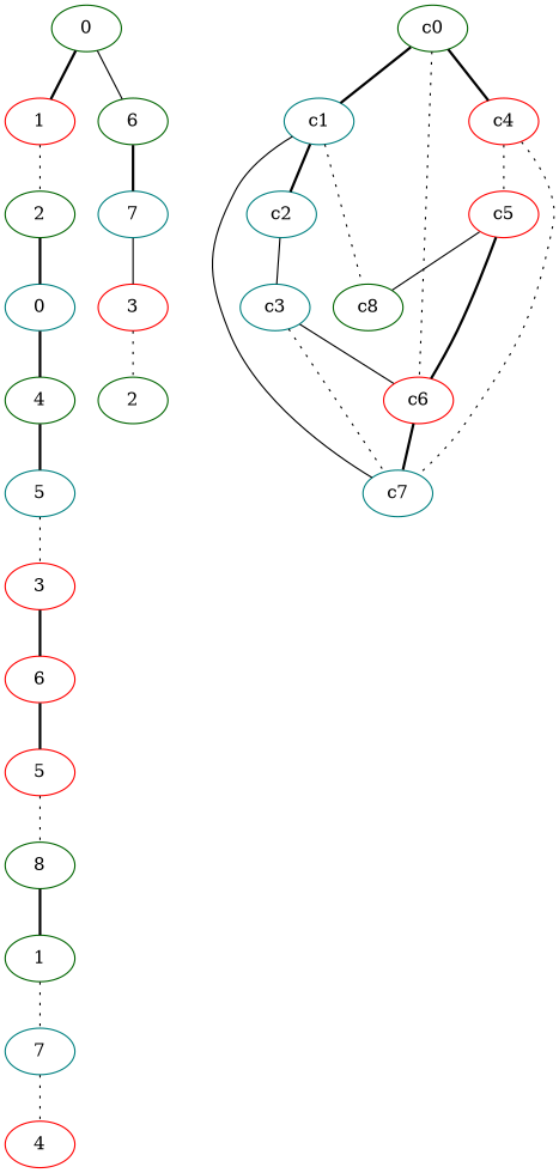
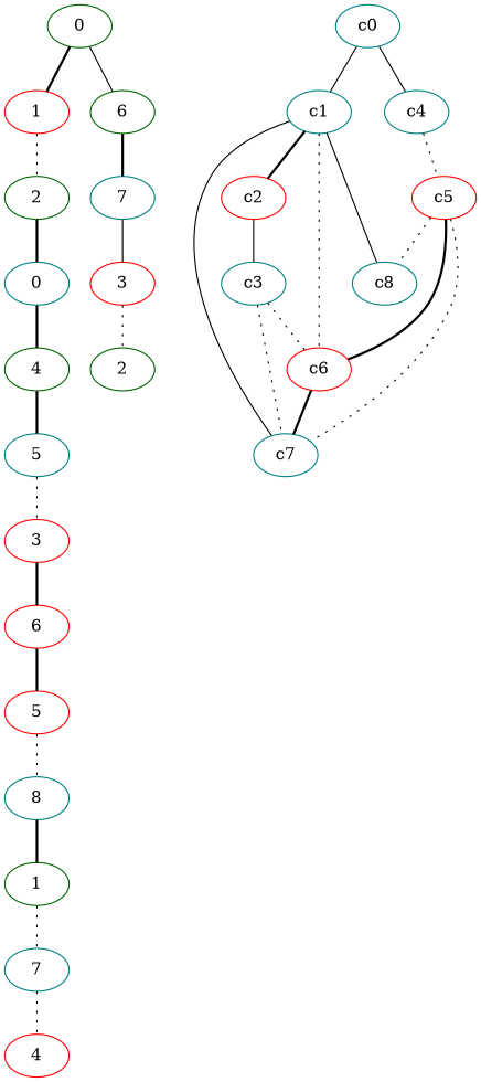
  graph {
    node [color=teal]
    edge [style=dotted]
    n1 [color=darkgreen label=0]
    n2 [color=red label=1]
    n3 [color=darkgreen label=6]
    n4 [color=darkgreen label=2]
    n5 [label=7]
    n6 [label=0]
    n7 [color=darkgreen label=4]
    n8 [label=5]
    n9 [color=red label=3]
    n10 [color=red label=6]
    n11 [color=red label=5]
-   n12 [color=darkgreen label=8]
+   n12 [label=8]
    n13 [color=darkgreen label=1]
    n14 [label=7]
    n15 [color=red label=4]
    n16 [color=red label=3]
    n17 [color=darkgreen label=2]
-   c0 [color=darkgreen]
+   c0
    c1
-   c4 [color=red]
+   c4
    c6 [color=red]
-   c2
+   c2 [color=red]
    c7
-   c8 [color=darkgreen]
+   c8
    c3
    c5 [color=red]
    n1 -- n2 [style=bold]
    n1 -- n3 [style=solid]
    n2 -- n4
    n3 -- n5 [style=bold]
    n4 -- n6 [style=bold]
    n5 -- n16 [style=solid]
    n6 -- n7 [style=bold]
    n7 -- n8 [style=bold]
    n8 -- n9
    n9 -- n10 [style=bold]
    n10 -- n11 [style=bold]
    n11 -- n12
    n12 -- n13 [style=bold]
    n13 -- n14
    n14 -- n15
    n16 -- n17
-   c0 -- c1 [style=bold]
-   c0 -- c4 [style=bold]
-   c0 -- c6
+   c0 -- c1 [style=solid]
+   c0 -- c4 [style=solid]
+   c1 -- c6
    c1 -- c2 [style=bold]
    c1 -- c7 [style=solid]
-   c1 -- c8
-   c4 -- c7
+   c1 -- c8 [style=solid]
+   c5 -- c7
    c4 -- c5
    c6 -- c7 [style=bold]
    c2 -- c3 [style=solid]
-   c3 -- c6 [style=solid]
+   c3 -- c6
    c3 -- c7
    c5 -- c6 [style=bold]
-   c5 -- c8 [style=solid]
+   c5 -- c8
  }
